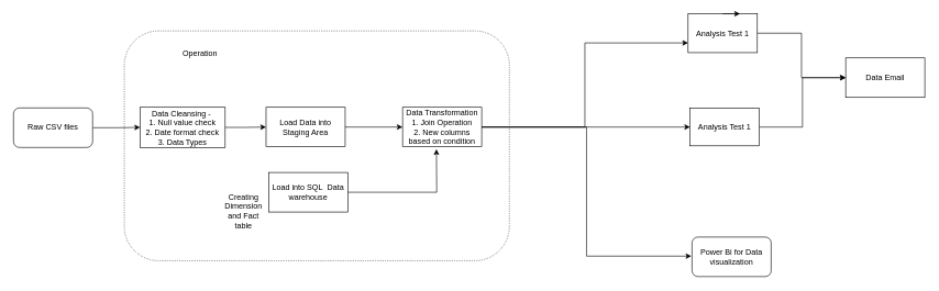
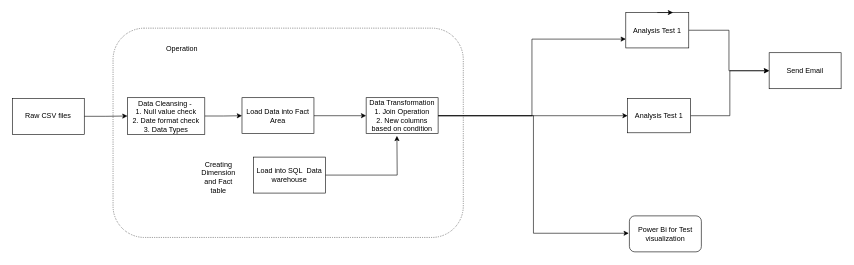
  <mxCell id="0" />
  <mxCell id="1" parent="0" />
  <mxCell id="2" style="edgeStyle=orthogonalEdgeStyle;rounded=0;orthogonalLoop=1;jettySize=auto;html=1;exitX=1;exitY=0.5;exitDx=0;exitDy=0;entryX=0;entryY=0.5;entryDx=0;entryDy=0;" edge="1" parent="1" source="3" target="10"><mxGeometry relative="1" as="geometry" /></mxCell>
- <mxCell id="3" value="Raw CSV files" style="whiteSpace=wrap;html=1;rounded=1;" parent="1" vertex="1"><mxGeometry x="20" y="163" width="120" height="60" as="geometry" /></mxCell>
+ <mxCell id="3" value="Raw CSV files" style="rounded=0;whiteSpace=wrap;html=1;" parent="1" vertex="1"><mxGeometry x="20" y="163" width="120" height="60" as="geometry" /></mxCell>
  <mxCell id="4" style="edgeStyle=orthogonalEdgeStyle;rounded=0;orthogonalLoop=1;jettySize=auto;html=1;exitX=1;exitY=0.5;exitDx=0;exitDy=0;" edge="1" parent="1" source="5"><mxGeometry relative="1" as="geometry"><mxPoint x="661.333" y="225.667" as="targetPoint" /></mxGeometry></mxCell>
- <mxCell id="5" value="Load into SQL&amp;nbsp; Data warehouse" style="rounded=0;whiteSpace=wrap;html=1;" parent="1" vertex="1"><mxGeometry x="407" y="261" width="120" height="60" as="geometry" /></mxCell>
+ <mxCell id="5" value="Load into SQL&amp;nbsp; Data warehouse" style="rounded=0;whiteSpace=wrap;html=1;" parent="1" vertex="1"><mxGeometry x="422" y="261" width="120" height="60" as="geometry" /></mxCell>
  <mxCell id="6" value="Operation" style="text;html=1;strokeColor=none;fillColor=none;align=center;verticalAlign=middle;whiteSpace=wrap;rounded=0;" parent="1" vertex="1"><mxGeometry x="238" y="65" width="130" height="30" as="geometry" /></mxCell>
- <mxCell id="7" value="Creating Dimension and Fact table" style="text;html=1;strokeColor=none;fillColor=none;align=center;verticalAlign=middle;whiteSpace=wrap;rounded=0;" parent="1" vertex="1"><mxGeometry x="339" y="305" width="60" height="30" as="geometry" /></mxCell>
- <mxCell id="8" value="Power Bi for Data visualization" style="rounded=1;whiteSpace=wrap;html=1;" parent="1" vertex="1"><mxGeometry x="1049" y="359" width="120" height="60" as="geometry" /></mxCell>
+ <mxCell id="7" value="Creating Dimension and Fact table" style="text;html=1;strokeColor=none;fillColor=none;align=center;verticalAlign=middle;whiteSpace=wrap;rounded=0;" parent="1" vertex="1"><mxGeometry x="334" y="280" width="60" height="30" as="geometry" /></mxCell>
+ <mxCell id="8" value="Power Bi for Test visualization" style="rounded=1;whiteSpace=wrap;html=1;" parent="1" vertex="1"><mxGeometry x="1049" y="359" width="120" height="60" as="geometry" /></mxCell>
  <mxCell id="9" style="edgeStyle=orthogonalEdgeStyle;rounded=0;orthogonalLoop=1;jettySize=auto;html=1;exitX=1;exitY=0.5;exitDx=0;exitDy=0;entryX=0;entryY=0.5;entryDx=0;entryDy=0;" edge="1" parent="1" source="10" target="12"><mxGeometry relative="1" as="geometry" /></mxCell>
  <mxCell id="10" value="Data Cleansing -&amp;nbsp;&lt;br&gt;1. Null value check&lt;br&gt;2. Date format check&lt;br&gt;3. Data Types" style="rounded=0;whiteSpace=wrap;html=1;" vertex="1" parent="1"><mxGeometry x="212" y="162" width="129" height="61" as="geometry" /></mxCell>
  <mxCell id="11" style="edgeStyle=orthogonalEdgeStyle;rounded=0;orthogonalLoop=1;jettySize=auto;html=1;exitX=1;exitY=0.5;exitDx=0;exitDy=0;entryX=0;entryY=0.5;entryDx=0;entryDy=0;" edge="1" parent="1" source="12" target="16"><mxGeometry relative="1" as="geometry" /></mxCell>
- <mxCell id="12" value="Load Data into Staging Area" style="whiteSpace=wrap;html=1;" vertex="1" parent="1"><mxGeometry x="403" y="162" width="120" height="60" as="geometry" /></mxCell>
+ <mxCell id="12" value="Load Data into Fact Area" style="whiteSpace=wrap;html=1;" vertex="1" parent="1"><mxGeometry x="403" y="162" width="120" height="60" as="geometry" /></mxCell>
  <mxCell id="13" style="edgeStyle=orthogonalEdgeStyle;rounded=0;orthogonalLoop=1;jettySize=auto;html=1;exitX=1;exitY=0.5;exitDx=0;exitDy=0;entryX=0;entryY=0.75;entryDx=0;entryDy=0;" edge="1" parent="1" source="16" target="18"><mxGeometry relative="1" as="geometry"><mxPoint x="876" y="215.333" as="targetPoint" /></mxGeometry></mxCell>
  <mxCell id="14" style="edgeStyle=orthogonalEdgeStyle;rounded=0;orthogonalLoop=1;jettySize=auto;html=1;exitX=1;exitY=0.5;exitDx=0;exitDy=0;entryX=0;entryY=0.5;entryDx=0;entryDy=0;" edge="1" parent="1" source="16" target="20"><mxGeometry relative="1" as="geometry" /></mxCell>
  <mxCell id="15" style="edgeStyle=orthogonalEdgeStyle;rounded=0;orthogonalLoop=1;jettySize=auto;html=1;exitX=1;exitY=0.5;exitDx=0;exitDy=0;" edge="1" parent="1" source="16"><mxGeometry relative="1" as="geometry"><mxPoint x="1048" y="388" as="targetPoint" /><Array as="points"><mxPoint x="889" y="192" /><mxPoint x="889" y="388" /></Array></mxGeometry></mxCell>
  <mxCell id="16" value="Data Transformation&lt;br&gt;1. Join Operation&lt;br&gt;2. New columns based on condition" style="whiteSpace=wrap;html=1;" vertex="1" parent="1"><mxGeometry x="610" y="162" width="120" height="60" as="geometry" /></mxCell>
  <mxCell id="17" style="edgeStyle=orthogonalEdgeStyle;rounded=0;orthogonalLoop=1;jettySize=auto;html=1;entryX=0;entryY=0.5;entryDx=0;entryDy=0;" edge="1" parent="1" source="18" target="23"><mxGeometry relative="1" as="geometry" /></mxCell>
  <mxCell id="18" value="Analysis Test 1" style="whiteSpace=wrap;html=1;" vertex="1" parent="1"><mxGeometry x="1043" y="20" width="105" height="59" as="geometry" /></mxCell>
  <mxCell id="19" style="edgeStyle=orthogonalEdgeStyle;rounded=0;orthogonalLoop=1;jettySize=auto;html=1;entryX=0;entryY=0.5;entryDx=0;entryDy=0;" edge="1" parent="1" source="20" target="23"><mxGeometry relative="1" as="geometry" /></mxCell>
  <mxCell id="20" value="Analysis Test 1" style="whiteSpace=wrap;html=1;" vertex="1" parent="1"><mxGeometry x="1046" y="163.5" width="105" height="57" as="geometry" /></mxCell>
  <mxCell id="21" value="" style="rounded=1;whiteSpace=wrap;html=1;fillColor=none;dashed=1;dashPattern=1 2;" vertex="1" parent="1"><mxGeometry x="188" y="46" width="584" height="349" as="geometry" /></mxCell>
  <mxCell id="22" style="edgeStyle=orthogonalEdgeStyle;rounded=0;orthogonalLoop=1;jettySize=auto;html=1;exitX=0.5;exitY=0;exitDx=0;exitDy=0;entryX=0.75;entryY=0;entryDx=0;entryDy=0;" edge="1" parent="1" source="18" target="18"><mxGeometry relative="1" as="geometry" /></mxCell>
- <mxCell id="23" value="Data Email" style="rounded=0;whiteSpace=wrap;html=1;fillColor=none;" vertex="1" parent="1"><mxGeometry x="1282" y="87" width="120" height="60" as="geometry" /></mxCell>
+ <mxCell id="23" value="Send Email" style="rounded=0;whiteSpace=wrap;html=1;fillColor=none;" vertex="1" parent="1"><mxGeometry x="1282" y="87" width="120" height="60" as="geometry" /></mxCell>
